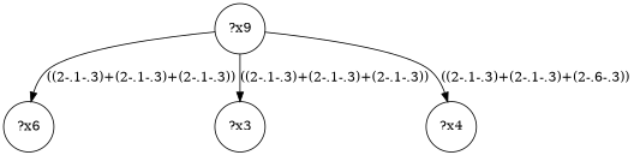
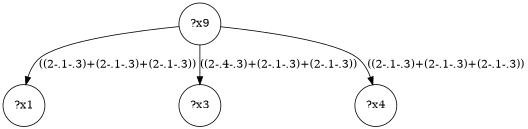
  digraph {
    node [shape=circle]
    n1 [label="?x9"]
-   n2 [label="?x6"]
+   n2 [label="?x1"]
    n3 [label="?x3"]
    n4 [label="?x4"]
    n1 -> n2 [label="((2-.1-.3)+(2-.1-.3)+(2-.1-.3))"]
-   n1 -> n3 [label="((2-.1-.3)+(2-.1-.3)+(2-.1-.3))"]
-   n1 -> n4 [label="((2-.1-.3)+(2-.1-.3)+(2-.6-.3))"]
+   n1 -> n3 [label="((2-.4-.3)+(2-.1-.3)+(2-.1-.3))"]
+   n1 -> n4 [label="((2-.1-.3)+(2-.1-.3)+(2-.1-.3))"]
  }
